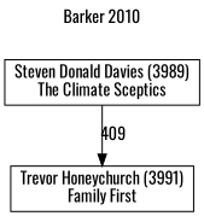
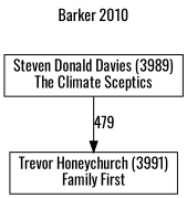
  digraph {
    label="Barker 2010"
    labelloc=t
    mclimit=10
    fontname=Oswald
    node [shape=box fontname=Oswald]
    n1 [label="Trevor Honeychurch (3991)\nFamily First"]
    n2 [label="Steven Donald Davies (3989)\nThe Climate Sceptics"]
-   n2 -> n1 [label=409 fontname=Oswald]
+   n2 -> n1 [label=479 fontname=Oswald]
  }
